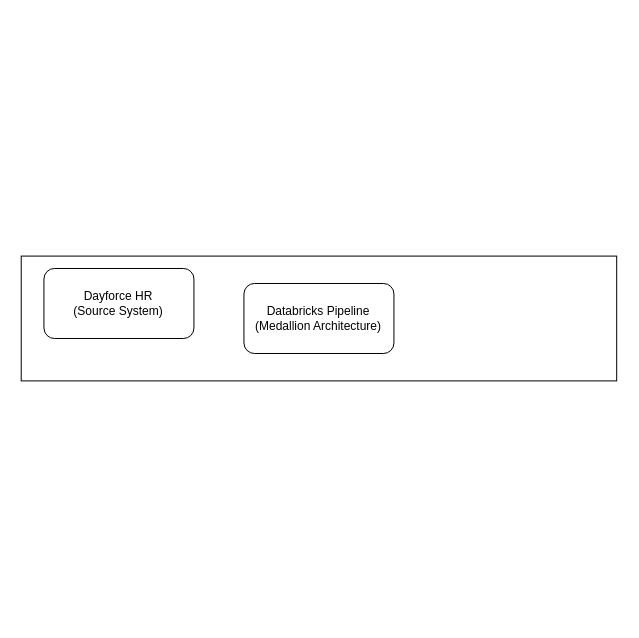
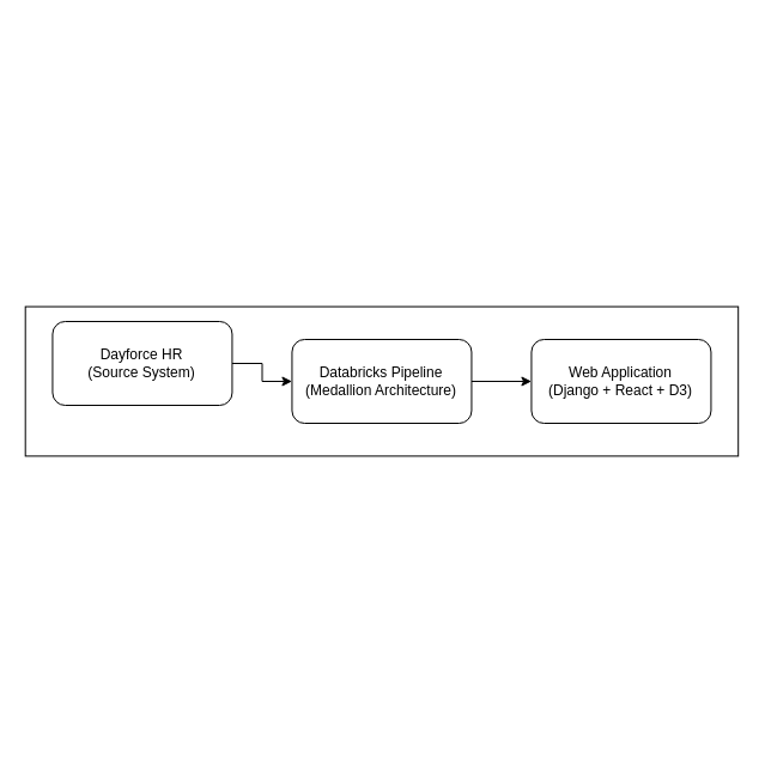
  <mxCell id="0" />
  <mxCell id="1" parent="0" />
  <mxCell id="2" value="" style="group" vertex="1" connectable="0" parent="1"><mxGeometry x="20.71" y="255.59" width="595.48" height="124.8" as="geometry" /></mxCell>
  <mxCell id="3" value="" style="rounded=0;whiteSpace=wrap;html=1;rotation=90;" parent="2" vertex="1"><mxGeometry x="235.34" y="-235.34" width="124.8" height="595.48" as="geometry" /></mxCell>
+ <mxCell id="4" style="edgeStyle=orthogonalEdgeStyle;rounded=0;orthogonalLoop=1;jettySize=auto;html=1;entryX=0;entryY=0.5;entryDx=0;entryDy=0;" parent="2" source="5" target="7" edge="1"><mxGeometry relative="1" as="geometry" /></mxCell>
  <mxCell id="5" value="Dayforce HR&lt;br&gt;&lt;div&gt;(Source System)&lt;/div&gt;" style="rounded=1;whiteSpace=wrap;html=1;" parent="2" vertex="1"><mxGeometry x="22.74" y="12.4" width="150" height="70" as="geometry" /></mxCell>
+ <mxCell id="6" style="edgeStyle=orthogonalEdgeStyle;rounded=0;orthogonalLoop=1;jettySize=auto;html=1;entryX=0;entryY=0.5;entryDx=0;entryDy=0;" parent="2" source="7" target="8" edge="1"><mxGeometry relative="1" as="geometry" /></mxCell>
  <mxCell id="7" value="Databricks Pipeline&lt;div&gt;&lt;div&gt;(Medallion Architecture)&lt;/div&gt;&lt;/div&gt;" style="rounded=1;whiteSpace=wrap;html=1;glass=0;" parent="2" vertex="1"><mxGeometry x="222.74" y="27.4" width="150" height="70" as="geometry" /></mxCell>
+ <mxCell id="8" value="Web Application&lt;div&gt;(Django + React + D3)&lt;/div&gt;" style="rounded=1;whiteSpace=wrap;html=1;shadow=0;" parent="2" vertex="1"><mxGeometry x="422.74" y="27.4" width="150" height="70" as="geometry" /></mxCell>
